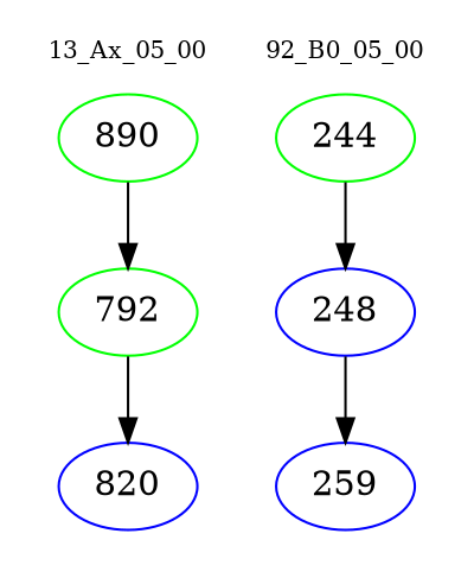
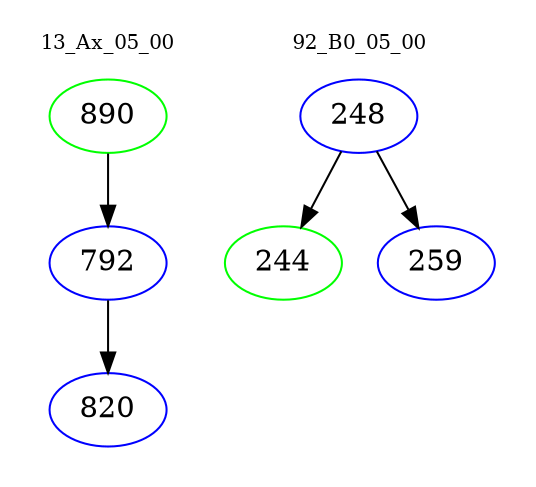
  digraph {
    node [color=blue]
    edge [color=black]
    n1 [color=green label=890]
-   n2 [color=green label=792]
+   n2 [label=792]
    n3 [label=820]
    n4 [color=green label=244]
    n5 [label=248]
    n6 [label=259]
    subgraph cluster_1 {
      color=white
      fontsize=10
      label="13_Ax_05_00"
      n1
      n2
      n3
    }
    subgraph cluster_2 {
      color=white
      fontsize=10
      label="92_B0_05_00"
      n4
      n5
      n6
    }
    n1 -> n2
    n2 -> n3
-   n4 -> n5
+   n5 -> n4
    n5 -> n6
  }
